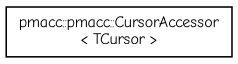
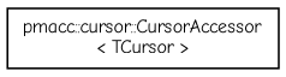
  digraph {
    rankdir=LR
    fontname="Comic Neue"
-   n1 [color=black fillcolor=white fontname="Comic Neue" fontsize=10 height=0.2 label="pmacc::pmacc::CursorAccessor\l\< TCursor \>" shape=record style=filled width=0.4]
+   n1 [color=black fillcolor=white fontname="Comic Neue" fontsize=10 height=0.2 label="pmacc::cursor::CursorAccessor\l\< TCursor \>" shape=record style=filled width=0.4]
  }
